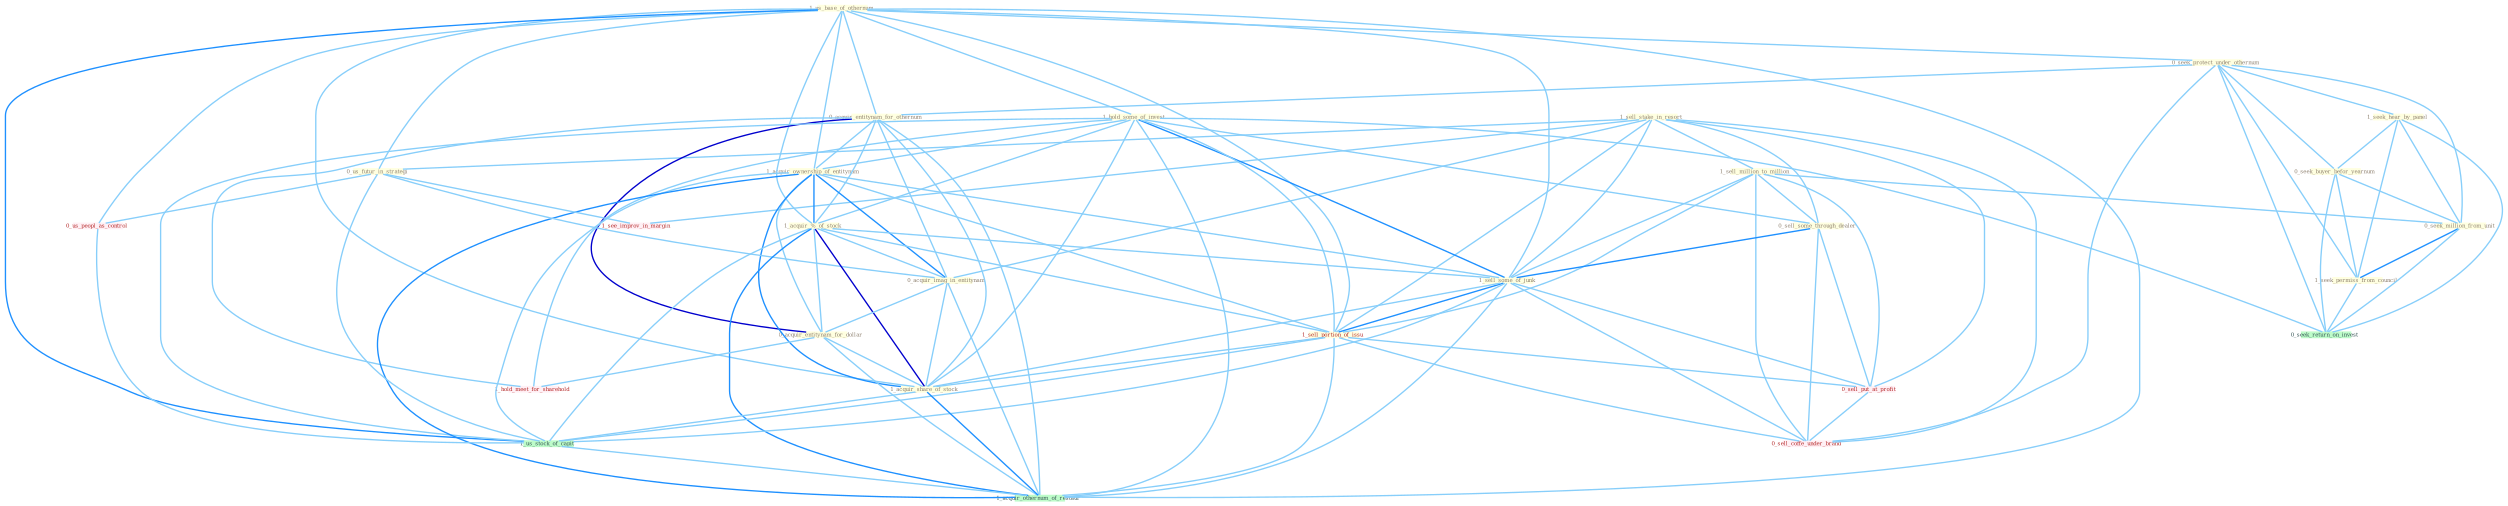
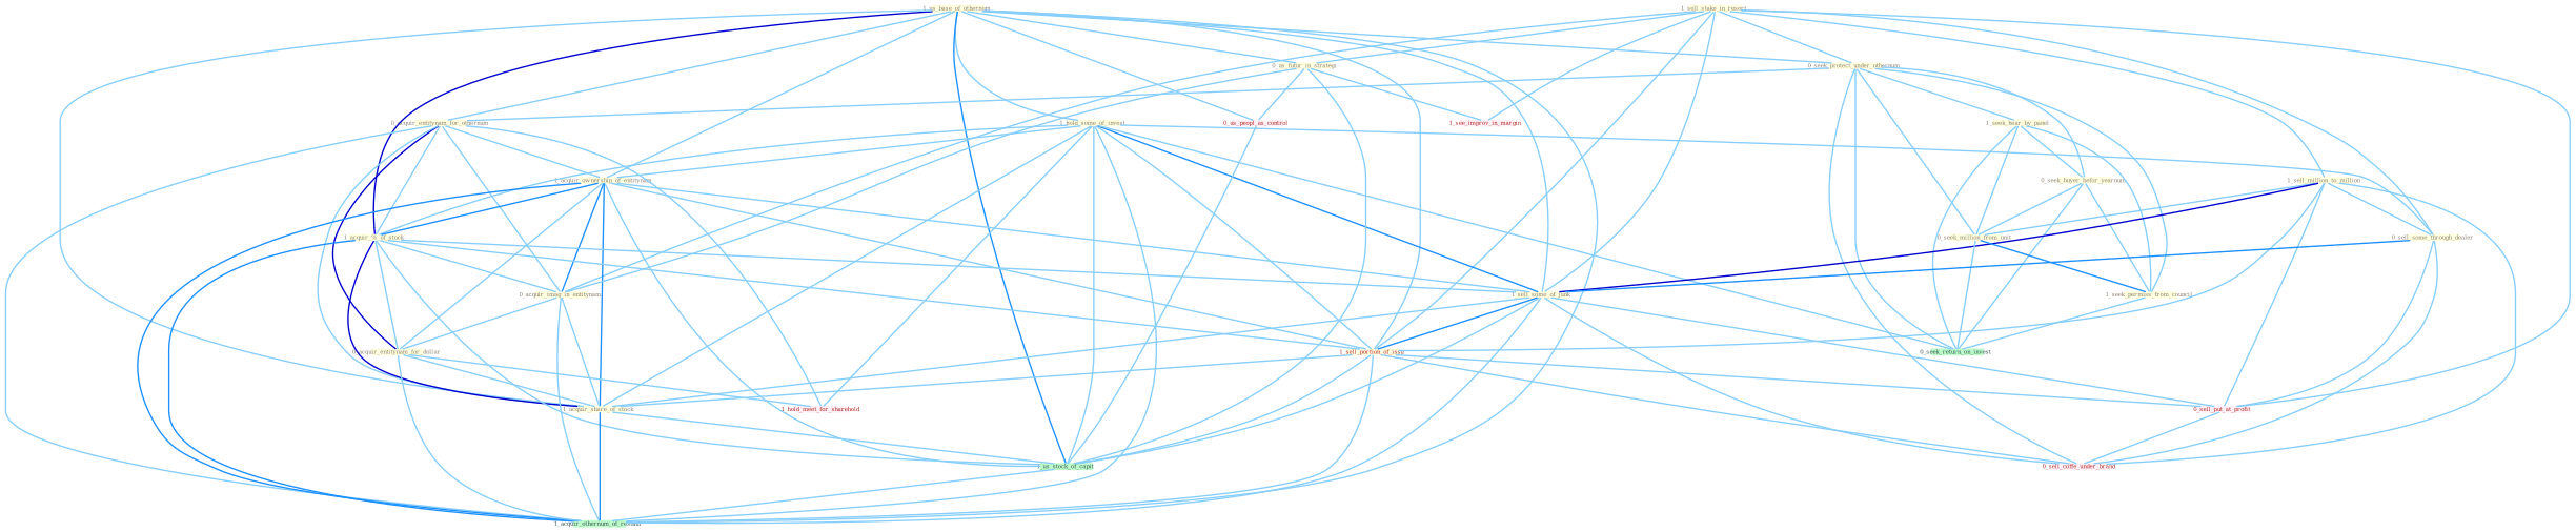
  graph {
    node [color="#ffffe0" fixedsize=true fontcolor="#8b7d6b" fontsize=4 shape=polygon style=filled]
    edge [color="#87cefa" w=1]
    "1_us_base_of_othernum " [height=.06 width=.5]
    "1_sell_stake_in_resort " [height=.06 width=.5]
    "0_seek_protect_under_othernum " [height=.06 width=.5]
    "0_acquir_entitynam_for_othernum " [height=.06 width=.5]
    "1_seek_hear_by_panel " [height=.06 width=.5]
    "0_seek_buyer_befor_yearnum " [height=.06 width=.5]
    "1_hold_some_of_invest " [height=.06 width=.5]
    "1_acquir_ownership_of_entitynam " [height=.06 width=.5]
    "0_us_futur_in_strategi " [height=.06 width=.5]
    "1_sell_million_to_million " [height=.06 width=.5]
    "0_seek_million_from_unit " [height=.06 width=.5]
    "1_seek_permiss_from_council " [height=.06 width=.5]
    "1_acquir_%_of_stock " [height=.06 width=.5]
    "0_acquir_imag_in_entitynam " [height=.06 width=.5]
    "0_sell_some_through_dealer " [height=.06 width=.5]
    "1_sell_some_of_junk " [height=.06 width=.5]
    "0_acquir_entitynam_for_dollar " [height=.06 width=.5]
    "1_sell_portion_of_issu " [fontcolor="#b22222" height=.06 width=.5]
    "1_acquir_share_of_stock " [height=.06 width=.5]
    "0_us_peopl_as_control " [color="#fff0f5" fontcolor="#b22222" height=.06 width=.5]
    "0_sell_put_at_profit " [color="#fff0f5" fontcolor="#b22222" height=.06 width=.5]
    "1_see_improv_in_margin " [color="#fff0f5" fontcolor="#b22222" height=.06 width=.5]
    "0_sell_coffe_under_brand " [color="#fff0f5" fontcolor="#b22222" height=.06 width=.5]
    "1_hold_meet_for_sharehold " [color="#fff0f5" fontcolor="#b22222" height=.06 width=.5]
    "1_us_stock_of_capit " [color="#BDFCC9" fontcolor="#2f4f4f" height=.06 width=.5]
    "1_acquir_othernum_of_restaur " [color="#BDFCC9" fontcolor="#2f4f4f" height=.06 width=.5]
    "0_seek_return_on_invest " [color="#BDFCC9" fontcolor="#2f4f4f" height=.06 width=.5]
    subgraph sub_1 {
      "1_us_base_of_othernum "
      "1_sell_stake_in_resort "
      "0_seek_protect_under_othernum "
      "0_acquir_entitynam_for_othernum "
      "1_seek_hear_by_panel "
      "0_seek_buyer_befor_yearnum "
      "1_hold_some_of_invest "
      "1_acquir_ownership_of_entitynam "
      "0_us_futur_in_strategi "
      "1_sell_million_to_million "
      "0_seek_million_from_unit "
      "1_seek_permiss_from_council "
      "1_acquir_%_of_stock "
      "0_acquir_imag_in_entitynam "
      "0_sell_some_through_dealer "
      "1_sell_some_of_junk "
      "0_acquir_entitynam_for_dollar "
      "1_sell_portion_of_issu "
      "1_acquir_share_of_stock "
    }
    subgraph sub_2 {
      "0_us_peopl_as_control "
      "0_sell_put_at_profit "
      "1_see_improv_in_margin "
      "0_sell_coffe_under_brand "
      "1_hold_meet_for_sharehold "
    }
    "1_us_base_of_othernum " -- "0_seek_protect_under_othernum "
    "1_us_base_of_othernum " -- "0_acquir_entitynam_for_othernum "
    "1_us_base_of_othernum " -- "1_hold_some_of_invest "
    "1_us_base_of_othernum " -- "1_acquir_ownership_of_entitynam "
    "1_us_base_of_othernum " -- "0_us_futur_in_strategi "
-   "1_us_base_of_othernum " -- "1_acquir_%_of_stock "
+   "1_us_base_of_othernum " -- "1_acquir_%_of_stock " [color="#0000cd"]
    "1_us_base_of_othernum " -- "1_sell_some_of_junk "
    "1_us_base_of_othernum " -- "1_sell_portion_of_issu "
    "1_us_base_of_othernum " -- "1_acquir_share_of_stock "
    "1_us_base_of_othernum " -- "0_us_peopl_as_control "
    "1_us_base_of_othernum " -- "1_us_stock_of_capit " [color="#1e90ff" w=2]
    "1_us_base_of_othernum " -- "1_acquir_othernum_of_restaur "
    "1_sell_stake_in_resort " -- "0_us_futur_in_strategi "
    "1_sell_stake_in_resort " -- "1_sell_million_to_million "
    "1_sell_stake_in_resort " -- "0_acquir_imag_in_entitynam "
    "1_sell_stake_in_resort " -- "0_sell_some_through_dealer "
    "1_sell_stake_in_resort " -- "1_sell_some_of_junk "
    "1_sell_stake_in_resort " -- "1_sell_portion_of_issu "
    "1_sell_stake_in_resort " -- "0_sell_put_at_profit "
    "1_sell_stake_in_resort " -- "1_see_improv_in_margin "
-   "1_sell_stake_in_resort " -- "0_sell_coffe_under_brand "
+   "1_sell_stake_in_resort " -- "0_seek_protect_under_othernum "
    "0_seek_protect_under_othernum " -- "0_acquir_entitynam_for_othernum "
    "0_seek_protect_under_othernum " -- "1_seek_hear_by_panel "
    "0_seek_protect_under_othernum " -- "0_seek_buyer_befor_yearnum "
    "0_seek_protect_under_othernum " -- "0_seek_million_from_unit "
    "0_seek_protect_under_othernum " -- "1_seek_permiss_from_council "
    "0_seek_protect_under_othernum " -- "0_sell_coffe_under_brand "
    "0_seek_protect_under_othernum " -- "0_seek_return_on_invest "
    "0_acquir_entitynam_for_othernum " -- "1_acquir_ownership_of_entitynam "
    "0_acquir_entitynam_for_othernum " -- "1_acquir_%_of_stock "
    "0_acquir_entitynam_for_othernum " -- "0_acquir_imag_in_entitynam "
    "0_acquir_entitynam_for_othernum " -- "0_acquir_entitynam_for_dollar " [color="#0000cd" w=3]
    "0_acquir_entitynam_for_othernum " -- "1_acquir_share_of_stock "
    "0_acquir_entitynam_for_othernum " -- "1_hold_meet_for_sharehold "
    "0_acquir_entitynam_for_othernum " -- "1_acquir_othernum_of_restaur "
    "1_seek_hear_by_panel " -- "0_seek_buyer_befor_yearnum "
    "1_seek_hear_by_panel " -- "0_seek_million_from_unit "
    "1_seek_hear_by_panel " -- "1_seek_permiss_from_council "
    "1_seek_hear_by_panel " -- "0_seek_return_on_invest "
    "0_seek_buyer_befor_yearnum " -- "0_seek_million_from_unit "
    "0_seek_buyer_befor_yearnum " -- "1_seek_permiss_from_council "
    "0_seek_buyer_befor_yearnum " -- "0_seek_return_on_invest "
    "1_hold_some_of_invest " -- "1_acquir_ownership_of_entitynam "
    "1_hold_some_of_invest " -- "1_acquir_%_of_stock "
    "1_hold_some_of_invest " -- "0_sell_some_through_dealer "
    "1_hold_some_of_invest " -- "1_sell_some_of_junk " [color="#1e90ff" w=2]
    "1_hold_some_of_invest " -- "1_sell_portion_of_issu "
    "1_hold_some_of_invest " -- "1_acquir_share_of_stock "
    "1_hold_some_of_invest " -- "1_hold_meet_for_sharehold "
    "1_hold_some_of_invest " -- "1_us_stock_of_capit "
    "1_hold_some_of_invest " -- "1_acquir_othernum_of_restaur "
    "1_hold_some_of_invest " -- "0_seek_return_on_invest "
    "1_acquir_ownership_of_entitynam " -- "1_acquir_%_of_stock " [color="#1e90ff" w=2]
    "1_acquir_ownership_of_entitynam " -- "0_acquir_imag_in_entitynam " [color="#1e90ff" w=2]
    "1_acquir_ownership_of_entitynam " -- "1_sell_some_of_junk "
    "1_acquir_ownership_of_entitynam " -- "0_acquir_entitynam_for_dollar "
    "1_acquir_ownership_of_entitynam " -- "1_sell_portion_of_issu "
    "1_acquir_ownership_of_entitynam " -- "1_acquir_share_of_stock " [color="#1e90ff" w=2]
    "1_acquir_ownership_of_entitynam " -- "1_us_stock_of_capit "
    "1_acquir_ownership_of_entitynam " -- "1_acquir_othernum_of_restaur " [color="#1e90ff" w=2]
    "0_us_futur_in_strategi " -- "0_acquir_imag_in_entitynam "
    "0_us_futur_in_strategi " -- "0_us_peopl_as_control "
    "0_us_futur_in_strategi " -- "1_see_improv_in_margin "
    "0_us_futur_in_strategi " -- "1_us_stock_of_capit "
    "1_sell_million_to_million " -- "0_seek_million_from_unit "
    "1_sell_million_to_million " -- "0_sell_some_through_dealer "
-   "1_sell_million_to_million " -- "1_sell_some_of_junk "
+   "1_sell_million_to_million " -- "1_sell_some_of_junk " [color="#0000cd"]
    "1_sell_million_to_million " -- "1_sell_portion_of_issu "
    "1_sell_million_to_million " -- "0_sell_put_at_profit "
    "1_sell_million_to_million " -- "0_sell_coffe_under_brand "
    "0_seek_million_from_unit " -- "1_seek_permiss_from_council " [color="#1e90ff" w=2]
    "0_seek_million_from_unit " -- "0_seek_return_on_invest "
    "1_seek_permiss_from_council " -- "0_seek_return_on_invest "
    "1_acquir_%_of_stock " -- "0_acquir_imag_in_entitynam "
    "1_acquir_%_of_stock " -- "1_sell_some_of_junk "
    "1_acquir_%_of_stock " -- "0_acquir_entitynam_for_dollar "
    "1_acquir_%_of_stock " -- "1_sell_portion_of_issu "
    "1_acquir_%_of_stock " -- "1_acquir_share_of_stock " [color="#0000cd" w=3]
    "1_acquir_%_of_stock " -- "1_us_stock_of_capit "
    "1_acquir_%_of_stock " -- "1_acquir_othernum_of_restaur " [color="#1e90ff" w=2]
    "0_acquir_imag_in_entitynam " -- "0_acquir_entitynam_for_dollar "
    "0_acquir_imag_in_entitynam " -- "1_acquir_share_of_stock "
    "0_acquir_imag_in_entitynam " -- "1_acquir_othernum_of_restaur "
    "0_sell_some_through_dealer " -- "1_sell_some_of_junk " [color="#1e90ff" w=2]
    "0_sell_some_through_dealer " -- "0_sell_put_at_profit "
    "0_sell_some_through_dealer " -- "0_sell_coffe_under_brand "
    "1_sell_some_of_junk " -- "1_sell_portion_of_issu " [color="#1e90ff" w=2]
    "1_sell_some_of_junk " -- "1_acquir_share_of_stock "
    "1_sell_some_of_junk " -- "0_sell_put_at_profit "
    "1_sell_some_of_junk " -- "0_sell_coffe_under_brand "
    "1_sell_some_of_junk " -- "1_us_stock_of_capit "
    "1_sell_some_of_junk " -- "1_acquir_othernum_of_restaur "
    "0_acquir_entitynam_for_dollar " -- "1_acquir_share_of_stock "
    "0_acquir_entitynam_for_dollar " -- "1_hold_meet_for_sharehold "
    "0_acquir_entitynam_for_dollar " -- "1_acquir_othernum_of_restaur "
    "1_sell_portion_of_issu " -- "1_acquir_share_of_stock "
    "1_sell_portion_of_issu " -- "0_sell_put_at_profit "
    "1_sell_portion_of_issu " -- "0_sell_coffe_under_brand "
    "1_sell_portion_of_issu " -- "1_us_stock_of_capit "
    "1_sell_portion_of_issu " -- "1_acquir_othernum_of_restaur "
    "1_acquir_share_of_stock " -- "1_us_stock_of_capit "
    "1_acquir_share_of_stock " -- "1_acquir_othernum_of_restaur " [color="#1e90ff" w=2]
    "0_us_peopl_as_control " -- "1_us_stock_of_capit "
    "0_sell_put_at_profit " -- "0_sell_coffe_under_brand "
    "1_us_stock_of_capit " -- "1_acquir_othernum_of_restaur "
  }
